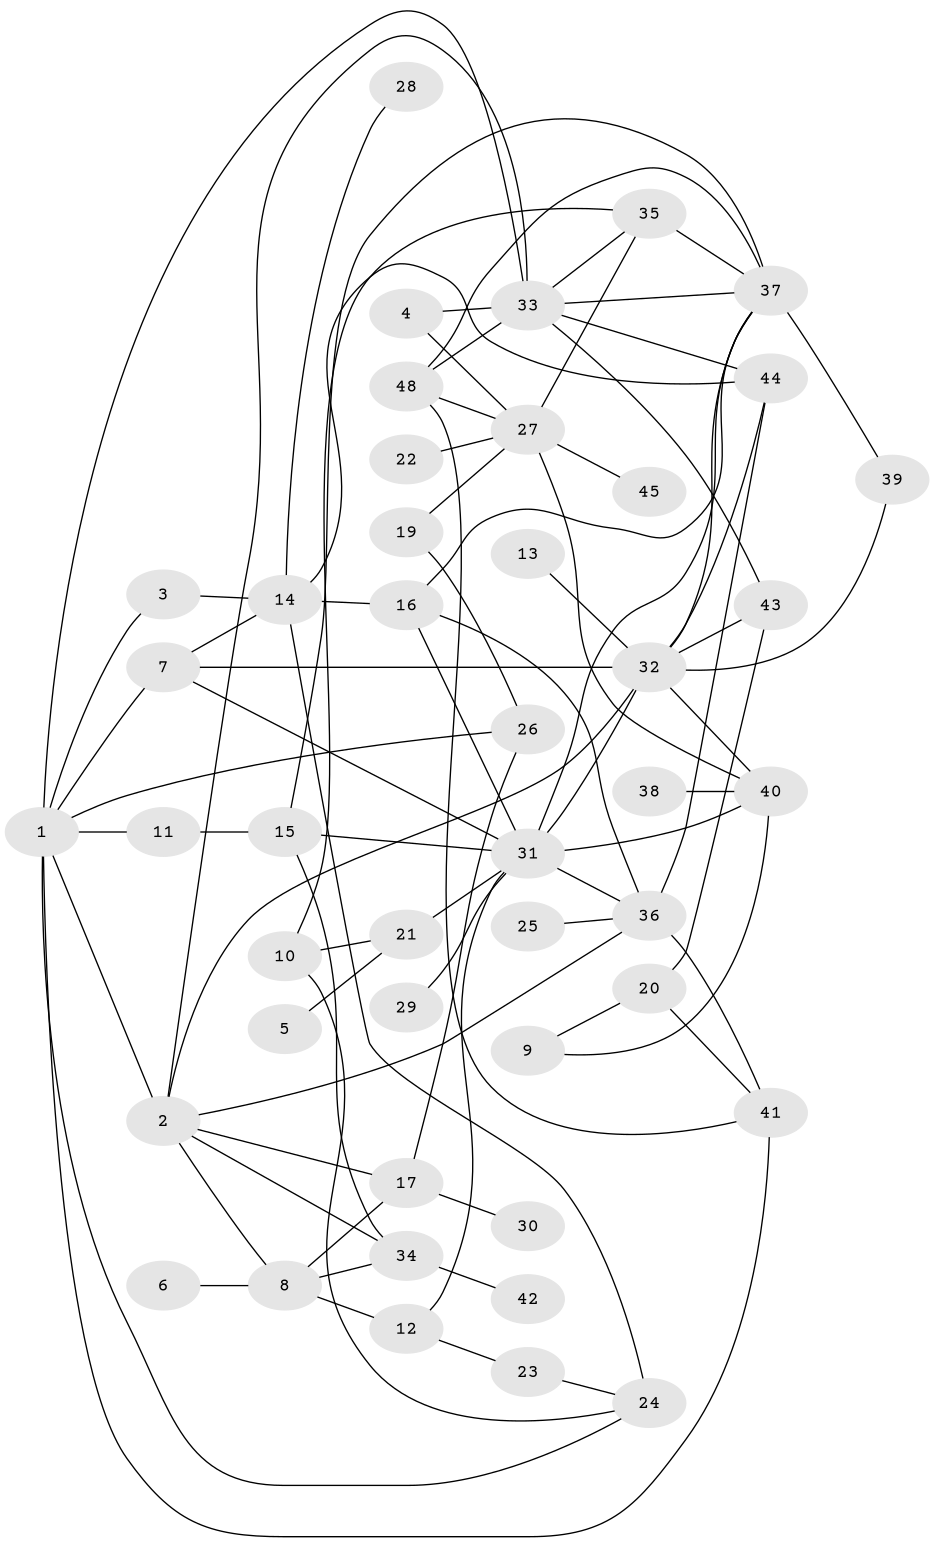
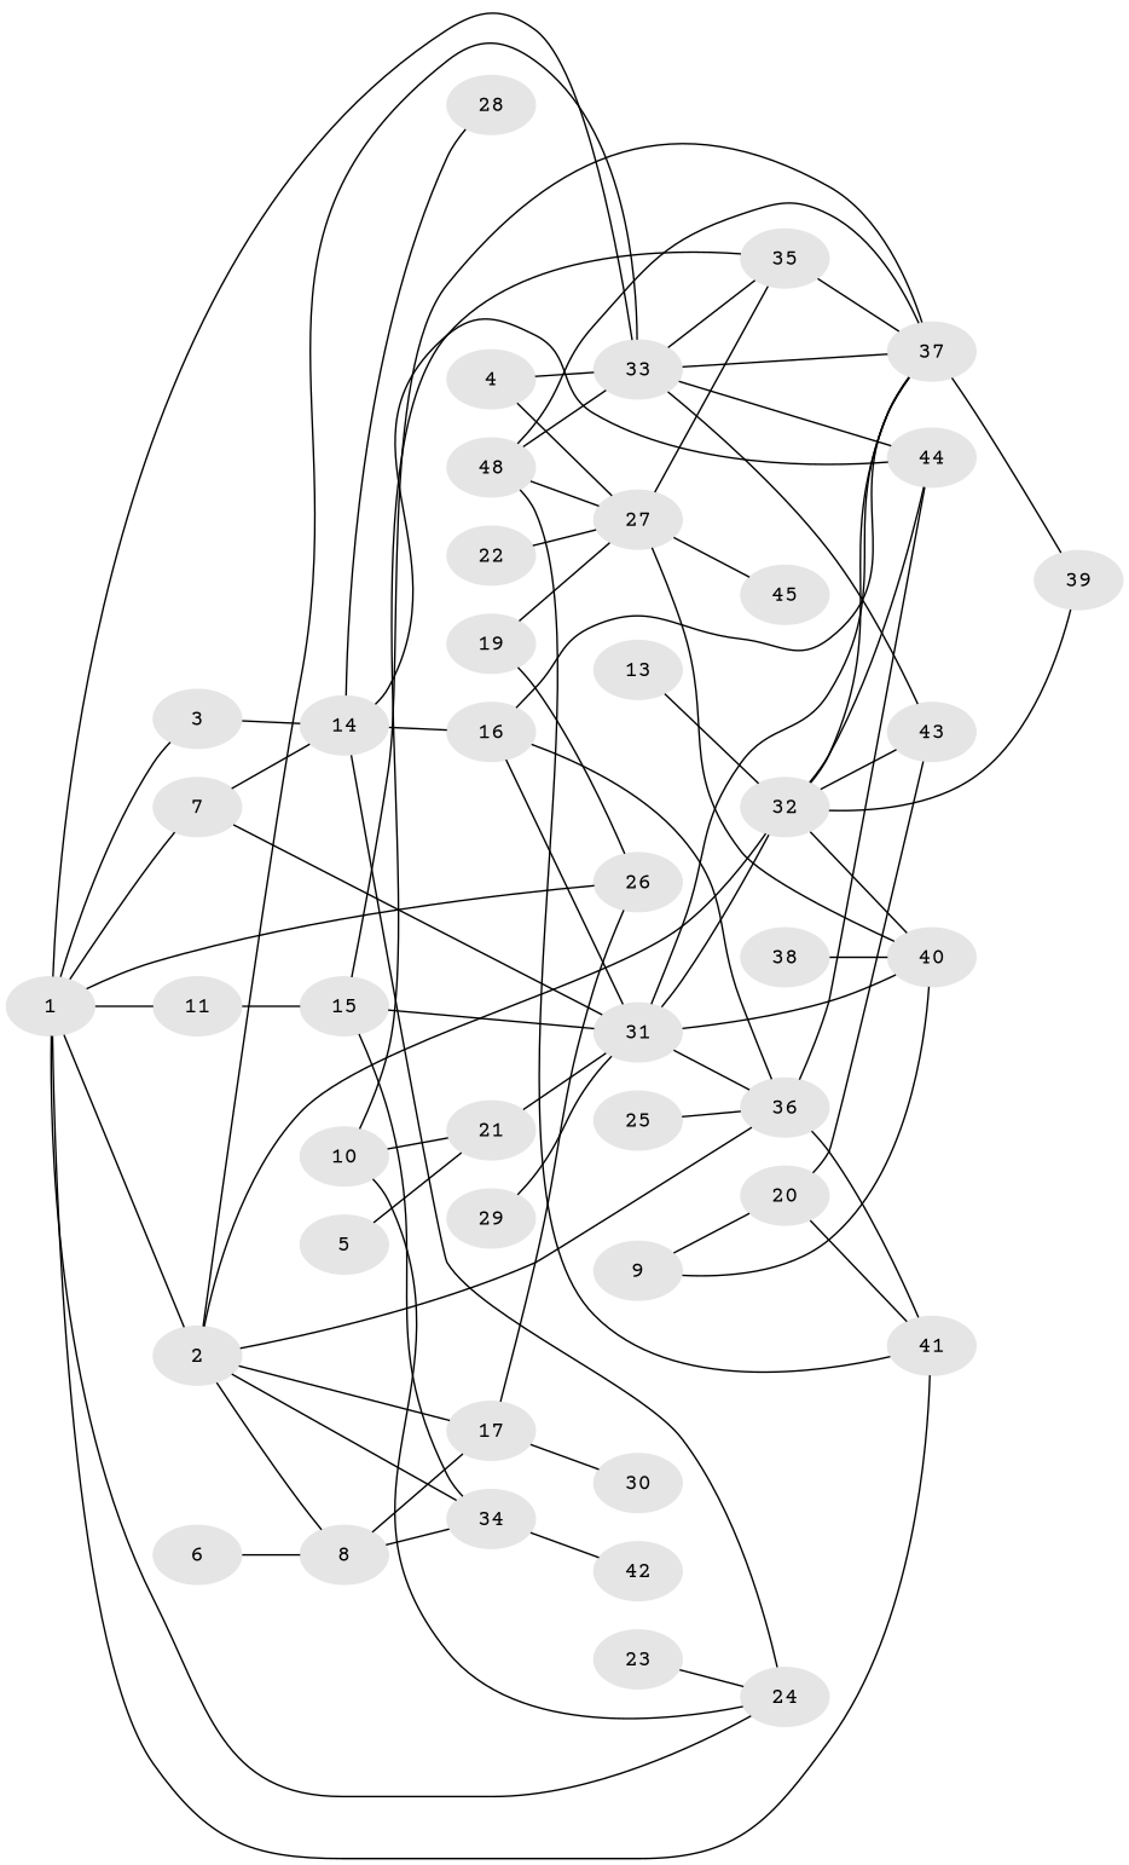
  graph {
    fontname="Courier Prime"
    rankdir=LR
    node [color=gray90 fontname="Courier Prime" style=filled]
    edge [fontname="Courier Prime" weight=1.0]
    1
    2
    3
    7
    11
    24
    26
    33
    41
    8
    17
    32
    34
    36
    14
    31
    15
    35
    44
    37
    43
-   12
    30
    40
    39
    42
    16
    28
    4
    27
    45
    5
    21
    6
    23
    9
    20
    10
    13
    n40 [label=48]
    19
    22
    25
    29
    38
    1 -- 2
    1 -- 3
    1 -- 7
    1 -- 11
    1 -- 24
    1 -- 26
    1 -- 33
    1 -- 41 [weight=2.0]
    2 -- 33
    2 -- 8
    2 -- 17
    2 -- 32
    2 -- 34
    2 -- 36
    3 -- 14
-   7 -- 32
    7 -- 14
    7 -- 31
    11 -- 15
    33 -- 35
    33 -- 44 [weight=2.0]
    33 -- 37
    33 -- 43
    8 -- 17
    8 -- 34
-   8 -- 12
    17 -- 26
    17 -- 30
    32 -- 44
    32 -- 37
    32 -- 43
    32 -- 40
    32 -- 39
    34 -- 42
    36 -- 41
    36 -- 44
    14 -- 24
    14 -- 44
    14 -- 16
    14 -- 28
    31 -- 32
    31 -- 36
    31 -- 37
    31 -- 40
    15 -- 34
    15 -- 31
    15 -- 37
    35 -- 37
    37 -- 39
-   12 -- 31
-   12 -- 23
    16 -- 36
    16 -- 31 [weight=2.0]
    16 -- 37
    4 -- 33
    4 -- 27
    27 -- 35
    27 -- 40
    27 -- 45
    5 -- 21
    21 -- 31
    6 -- 8
    23 -- 24
    9 -- 40
    9 -- 20
    20 -- 41
    20 -- 43
    10 -- 24
    10 -- 35
    10 -- 21
    13 -- 32
    n40 -- 33
    n40 -- 41
    n40 -- 37
    n40 -- 27
    19 -- 26
    19 -- 27
    22 -- 27
    25 -- 36
    29 -- 31 [weight=2.0]
    38 -- 40
  }
